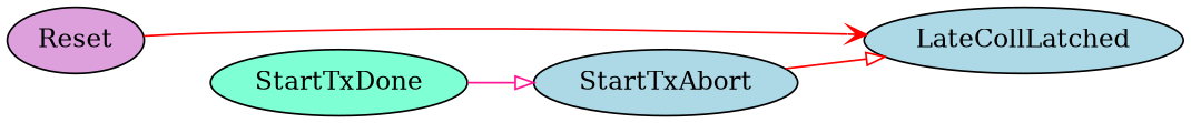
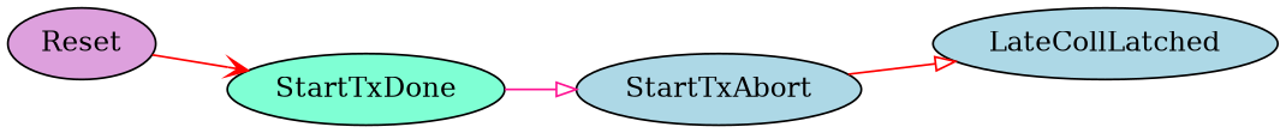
  strict digraph {
    rankdir=LR
    node [complexity=2 fillcolor=lightblue importance=0.0399029185444 rank=0.0199514592722 style=filled]
    edge [arrowhead=onormal color=red]
    Reset [complexity=1 fillcolor=plum importance=0.065845618437 rank=0.065845618437]
    LateCollLatched [complexity=0 importance=0.0259426998926 rank=0.0]
    StartTxAbort
    StartTxDone [fillcolor=aquamarine]
-   Reset -> LateCollLatched [arrowhead=vee]
+   Reset -> StartTxDone [arrowhead=vee]
    StartTxAbort -> LateCollLatched
    StartTxDone -> StartTxAbort [color=deeppink]
  }
